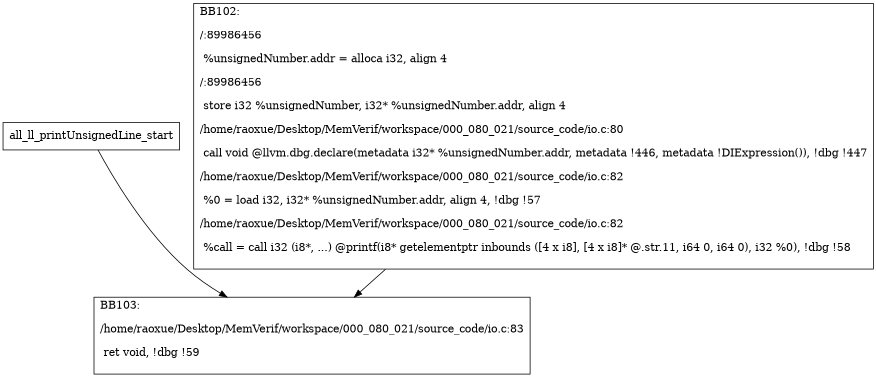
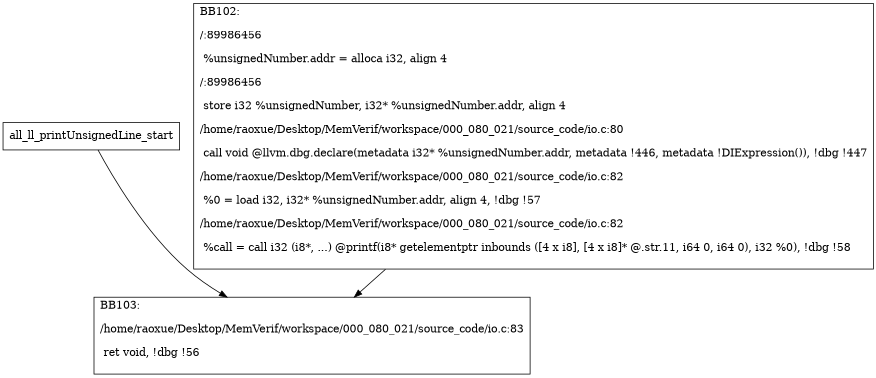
  digraph {
    node [shape=record]
    n1 [label="{all_ll_printUnsignedLine_start}"]
-   n2 [label="{BB103:\l\l/home/raoxue/Desktop/MemVerif/workspace/000_080_021/source_code/io.c:83\l\n  ret void, !dbg !59\l\n}"]
+   n2 [label="{BB103:\l\l/home/raoxue/Desktop/MemVerif/workspace/000_080_021/source_code/io.c:83\l\n  ret void, !dbg !56\l\n}"]
    n3 [label="{BB102:\l\l/:89986456\l\n  %unsignedNumber.addr = alloca i32, align 4\l\n/:89986456\l\n  store i32 %unsignedNumber, i32* %unsignedNumber.addr, align 4\l\n/home/raoxue/Desktop/MemVerif/workspace/000_080_021/source_code/io.c:80\l\n  call void @llvm.dbg.declare(metadata i32* %unsignedNumber.addr, metadata !446, metadata !DIExpression()), !dbg !447\l\n/home/raoxue/Desktop/MemVerif/workspace/000_080_021/source_code/io.c:82\l\n  %0 = load i32, i32* %unsignedNumber.addr, align 4, !dbg !57\l\n/home/raoxue/Desktop/MemVerif/workspace/000_080_021/source_code/io.c:82\l\n  %call = call i32 (i8*, ...) @printf(i8* getelementptr inbounds ([4 x i8], [4 x i8]* @.str.11, i64 0, i64 0), i32 %0), !dbg !58\l\n}"]
    n1 -> n2
    n3 -> n2
  }
